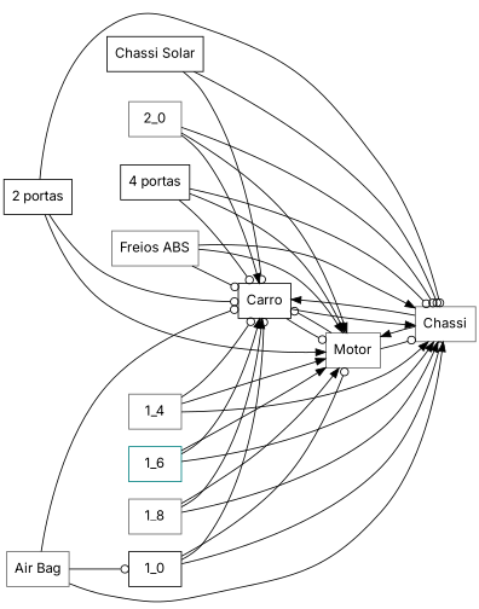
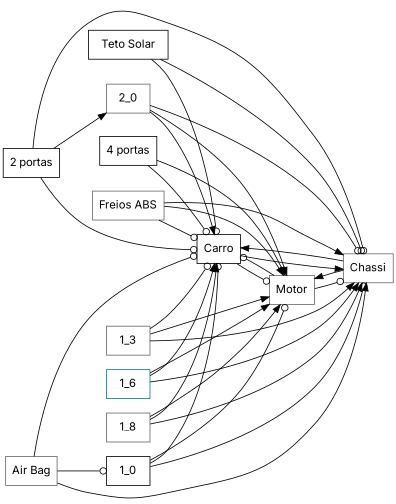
  digraph {
    fontname=Inter
    rankdir=LR
    node [color=gray40 fontname=Inter shape=box]
    edge [arrowhead=normal fontname=Inter]
    n1 [color=black label=Carro]
    n2 [label=Motor]
    n3 [label=Chassi]
    n4 [color=black label="4 portas"]
    n5 [label="Freios ABS"]
    n6 [color=black label="2 portas"]
    n7 [label="Air Bag"]
    n8 [color=black label="1_0"]
-   n9 [color=black label="Chassi Solar"]
+   n9 [color=black label="Teto Solar"]
    n10 [label="2_0"]
-   n11 [label="1_4"]
+   n11 [label="1_3"]
    n12 [color=teal label="1_6"]
    n13 [label="1_8"]
    n1 -> n2 [arrowhead=odot]
    n1 -> n3
    n2 -> n1 [arrowhead=odot]
    n2 -> n3 [arrowhead=odot]
    n3 -> n1
    n3 -> n2
    n4 -> n1 [arrowhead=odot]
    n4 -> n2
-   n4 -> n3 [arrowhead=odot]
    n5 -> n1 [arrowhead=odot]
    n5 -> n2
    n5 -> n3
    n6 -> n1 [arrowhead=odot]
-   n6 -> n2
+   n6 -> n10
    n6 -> n3 [arrowhead=odot]
    n7 -> n1 [arrowhead=odot]
    n7 -> n3
    n7 -> n8 [arrowhead=odot]
    n8 -> n1 [arrowhead=odot]
    n8 -> n2 [arrowhead=odot]
    n8 -> n3 [arrowhead=odot]
    n9 -> n1 [arrowhead=odot]
    n9 -> n3 [arrowhead=odot]
    n10 -> n1
    n10 -> n2
    n10 -> n3 [arrowhead=odot]
    n11 -> n1 [arrowhead=odot]
    n11 -> n2
    n11 -> n3
    n12 -> n1
    n12 -> n2
    n12 -> n3
    n13 -> n1
    n13 -> n2
    n13 -> n3
  }
